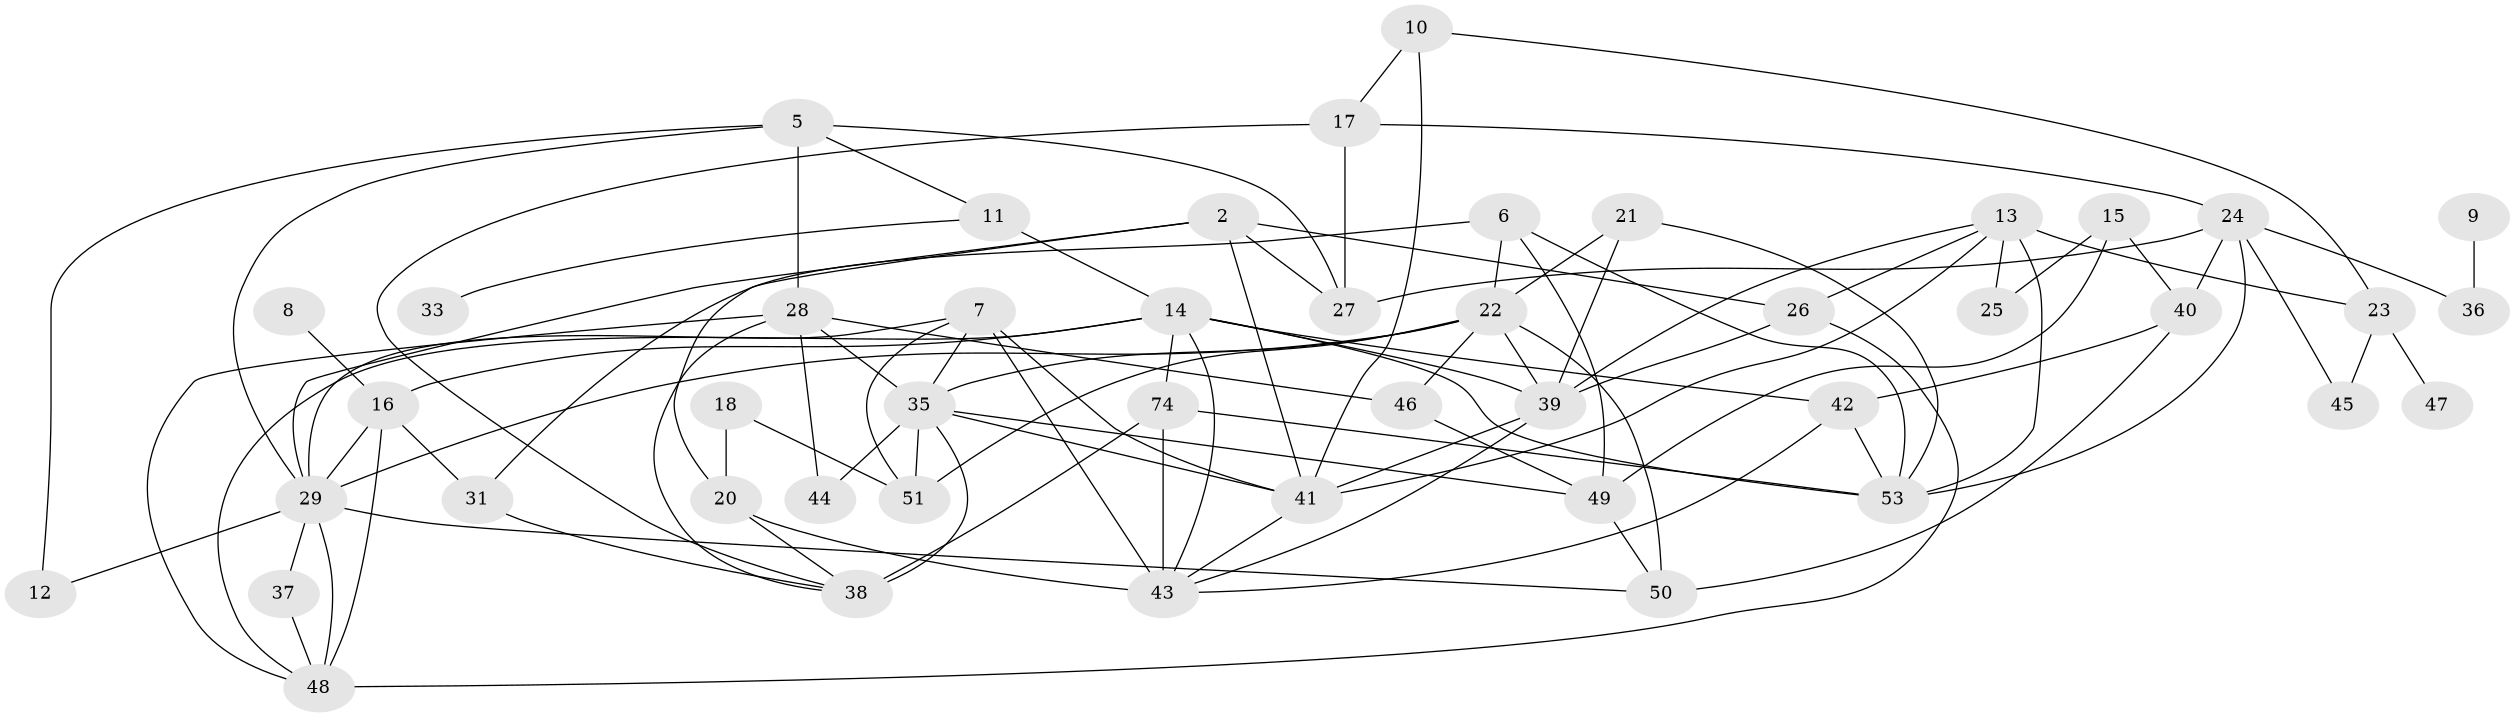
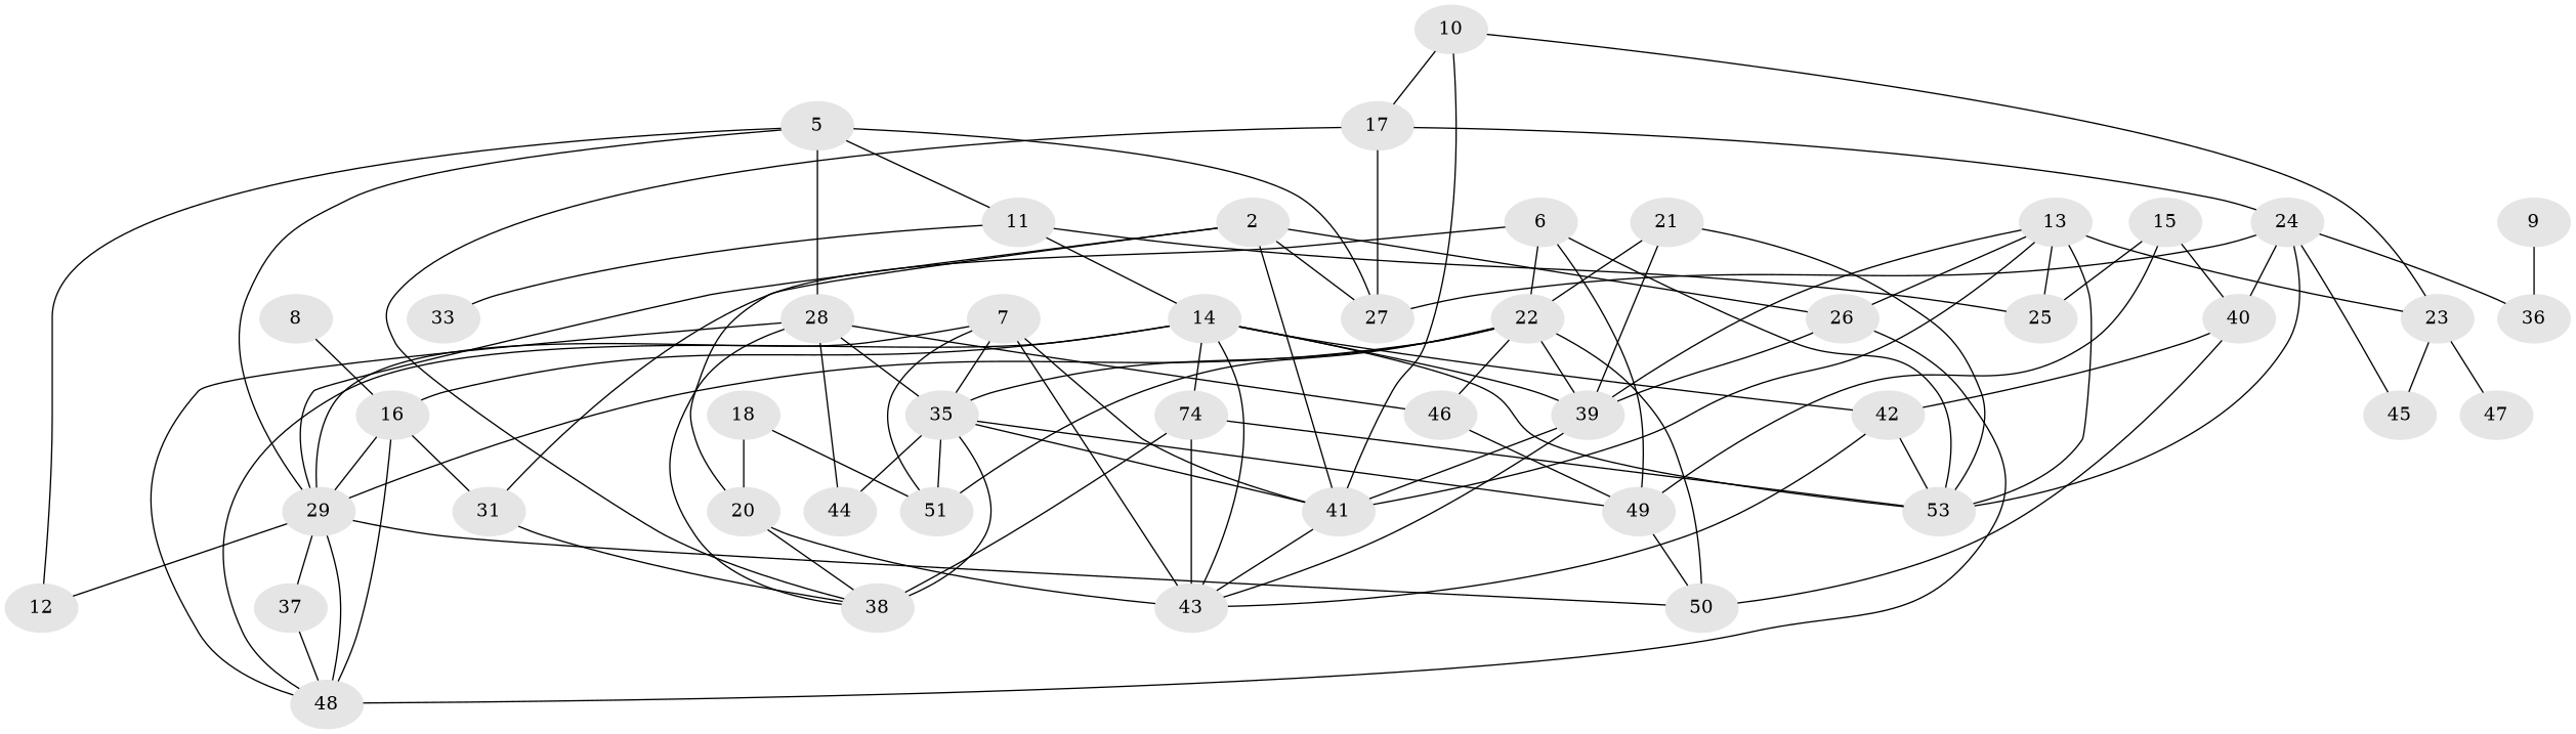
  graph {
    node [color=gray90 style=filled]
    edge [weight=1.0]
    2
    20
    26
    27
    29
    41
    43
    38
    39
    48
    n11 [label=12]
    50
    37
    5
    11
    28
    14
    25
    33
    35
    46
    44
    6
    22
    31
    49
    53
    51
    7
    8
    16
    9
    36
    10
    17
    23
    24
    45
    47
    n40 [label=74]
    42
    13
    15
    40
    18
    21
    2 -- 20
    2 -- 26
    2 -- 27
    2 -- 29
    2 -- 41
    20 -- 43
    20 -- 38
    26 -- 39
    26 -- 48
    29 -- 48
    29 -- n11
    29 -- 50
    29 -- 37
    41 -- 43
    39 -- 41
    39 -- 43
    37 -- 48
    5 -- 27
    5 -- 29
    5 -- n11
    5 -- 11
    5 -- 28
    11 -- 14
+   11 -- 25
    11 -- 33
    28 -- 38
    28 -- 48
    28 -- 35
    28 -- 46
    28 -- 44
    14 -- 43
    14 -- 39 [weight=2.0]
    14 -- 48
    14 -- 53
    14 -- 16
    14 -- n40 [weight=2.0]
    14 -- 42
    35 -- 41
    35 -- 38 [weight=2.0]
    35 -- 44
    35 -- 49
    35 -- 51
    46 -- 49
    6 -- 22
    6 -- 31
    6 -- 49
    6 -- 53
    22 -- 29
    22 -- 39
    22 -- 50
    22 -- 35
    22 -- 46
    22 -- 51
    31 -- 38
    49 -- 50
    7 -- 29
    7 -- 41
    7 -- 43 [weight=2.0]
    7 -- 35
    7 -- 51
    8 -- 16
    16 -- 29
    16 -- 48
    16 -- 31
    9 -- 36
    10 -- 41
    10 -- 17
    10 -- 23
    17 -- 27
    17 -- 38
    17 -- 24
    23 -- 45
    23 -- 47
    24 -- 27
    24 -- 53
    24 -- 36
    24 -- 45
    24 -- 40
    n40 -- 43 [weight=2.0]
    n40 -- 38 [weight=2.0]
    n40 -- 53
    42 -- 43
    42 -- 53
    13 -- 26
    13 -- 41
    13 -- 39
    13 -- 25
    13 -- 53 [weight=3.0]
    13 -- 23
    15 -- 25
    15 -- 49
    15 -- 40
    40 -- 50
    40 -- 42
    18 -- 20
    18 -- 51
    21 -- 39
    21 -- 22
    21 -- 53
  }
